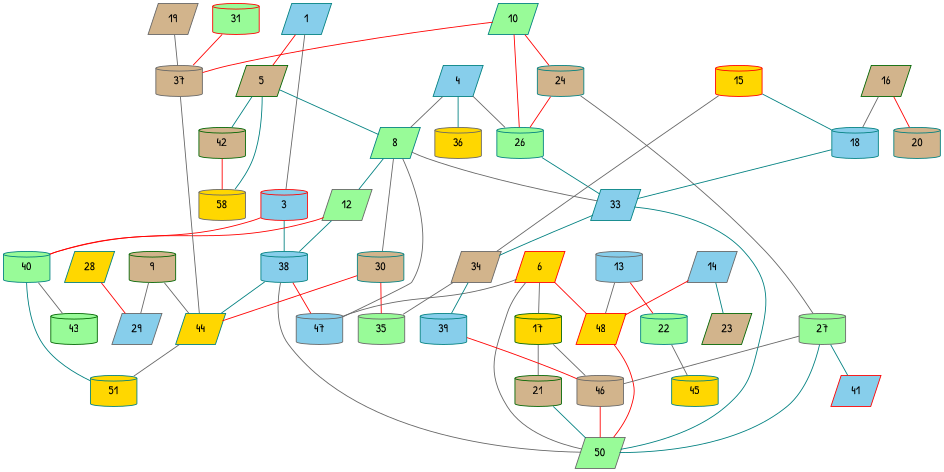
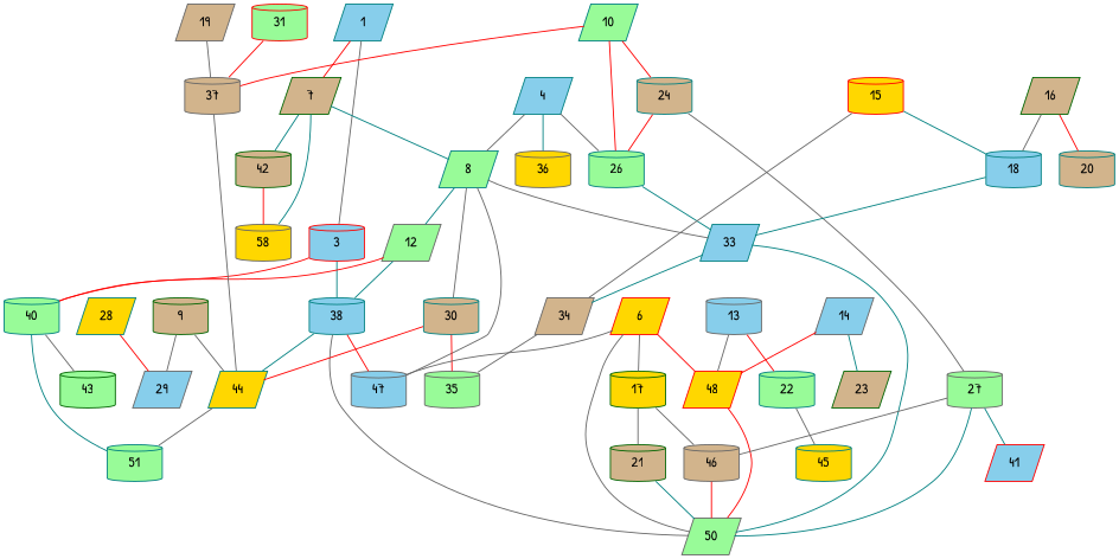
  graph {
    fontname="Patrick Hand"
    node [color=teal fillcolor=tan fontname="Patrick Hand" shape=cylinder style=filled]
    edge [color=gray40 fontname="Patrick Hand" weight=1.0]
    1 [fillcolor=skyblue shape=parallelogram]
    3 [color=red fillcolor=skyblue]
-   7 [color=darkgreen shape=parallelogram label=5]
+   7 [color=darkgreen shape=parallelogram]
    38 [fillcolor=skyblue]
    40 [fillcolor=palegreen]
    8 [fillcolor=palegreen shape=parallelogram]
    42 [color=darkgreen]
    n8 [color=gray40 fillcolor=gold label=58]
    47 [color=gray40 fillcolor=skyblue]
    50 [color=gray40 fillcolor=palegreen shape=parallelogram]
    44 [fillcolor=gold shape=parallelogram]
    43 [color=darkgreen fillcolor=palegreen]
-   51 [fillcolor=gold]
+   51 [fillcolor=palegreen]
    4 [fillcolor=skyblue shape=parallelogram]
    26 [fillcolor=palegreen]
    36 [color=gray40 fillcolor=gold]
    12 [color=gray40 fillcolor=palegreen shape=parallelogram]
    30
    33 [fillcolor=skyblue shape=parallelogram]
    6 [color=red fillcolor=gold shape=parallelogram]
    17 [color=darkgreen fillcolor=gold]
    48 [color=red fillcolor=gold shape=parallelogram]
    21 [color=darkgreen]
    46 [color=gray40]
    35 [color=gray40 fillcolor=palegreen]
    34 [color=gray40 shape=parallelogram]
    9 [color=darkgreen]
    29 [color=gray40 fillcolor=skyblue shape=parallelogram]
    10 [fillcolor=palegreen shape=parallelogram]
    24
    37 [color=gray40]
    27 [color=gray40 fillcolor=palegreen]
    13 [color=gray40 fillcolor=skyblue]
    22 [fillcolor=palegreen]
    45 [fillcolor=gold]
    14 [color=gray40 fillcolor=skyblue shape=parallelogram]
    23 [color=darkgreen shape=parallelogram]
    15 [color=red fillcolor=gold]
    18 [fillcolor=skyblue]
-   39 [fillcolor=skyblue]
    16 [color=darkgreen shape=parallelogram]
    20
    19 [color=gray40 shape=parallelogram]
    41 [color=red fillcolor=skyblue shape=parallelogram]
    28 [fillcolor=gold shape=parallelogram]
    31 [color=red fillcolor=palegreen]
    1 -- 3
    1 -- 7 [color=red]
    3 -- 38 [color=teal]
    3 -- 40 [color=red]
    7 -- 8 [color=teal]
    7 -- 42 [color=teal]
    7 -- n8 [color=teal]
    38 -- 47 [color=red]
    38 -- 50
    38 -- 44 [color=teal]
    40 -- 43
    40 -- 51 [color=teal]
    8 -- 47
    8 -- 12 [color=teal]
    8 -- 30
    8 -- 33
    42 -- n8 [color=red]
    44 -- 51
    4 -- 8
    4 -- 26
    4 -- 36 [color=teal]
    26 -- 33 [color=teal]
    12 -- 38 [color=teal]
    12 -- 40 [color=red]
    30 -- 44 [color=red]
    30 -- 35 [color=red]
    33 -- 50 [color=teal]
    33 -- 34 [color=teal]
    6 -- 47
    6 -- 50
    6 -- 17
    6 -- 48 [color=red]
    17 -- 21 [weight=2.0]
    17 -- 46
    48 -- 50 [color=red]
    21 -- 50 [color=teal]
    46 -- 50 [color=red]
    34 -- 35
-   34 -- 39 [color=teal]
    9 -- 44
    9 -- 29
    10 -- 26 [color=red]
    10 -- 24 [color=red]
    10 -- 37 [color=red]
    24 -- 26 [color=red]
    24 -- 27
    37 -- 44
    27 -- 50 [color=teal]
    27 -- 46
    27 -- 41 [color=teal]
    13 -- 48
    13 -- 22 [color=red]
    22 -- 45
    14 -- 48 [color=red]
    14 -- 23 [color=teal]
    15 -- 34
    15 -- 18 [color=teal]
    18 -- 33 [color=teal]
-   39 -- 46 [color=red]
    16 -- 18
    16 -- 20 [color=red]
    19 -- 37
    28 -- 29 [color=red]
    31 -- 37 [color=red]
  }
